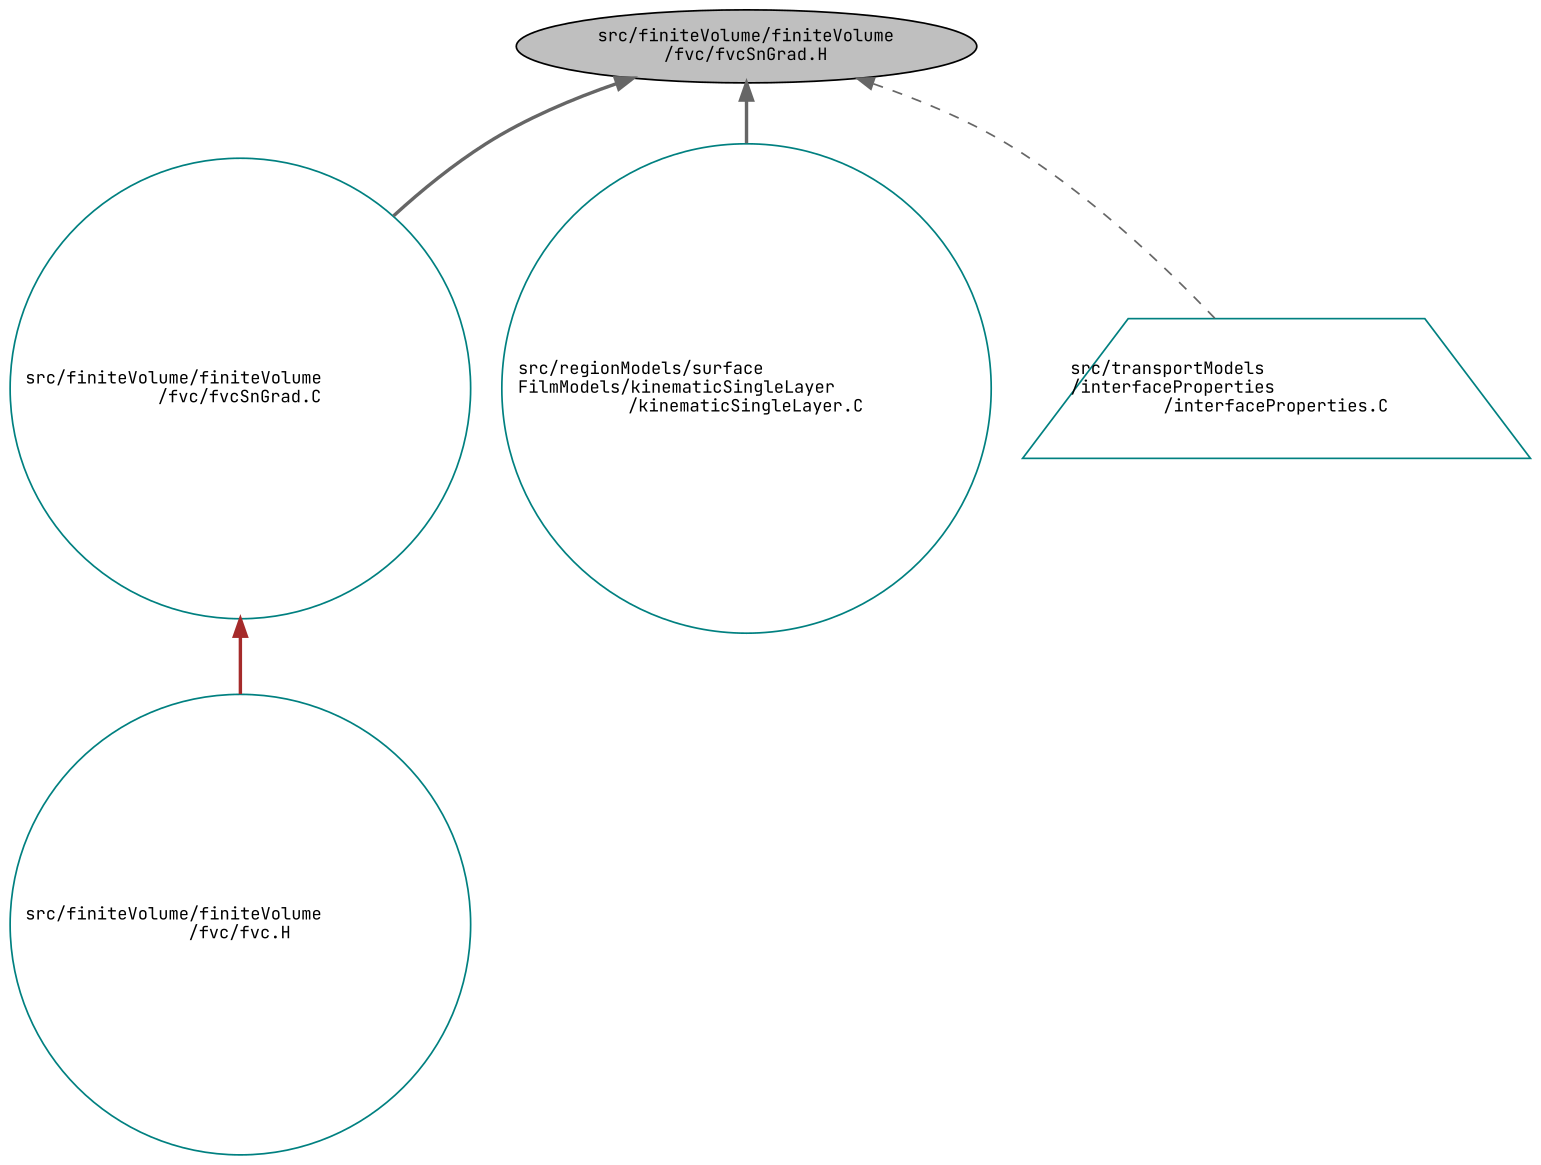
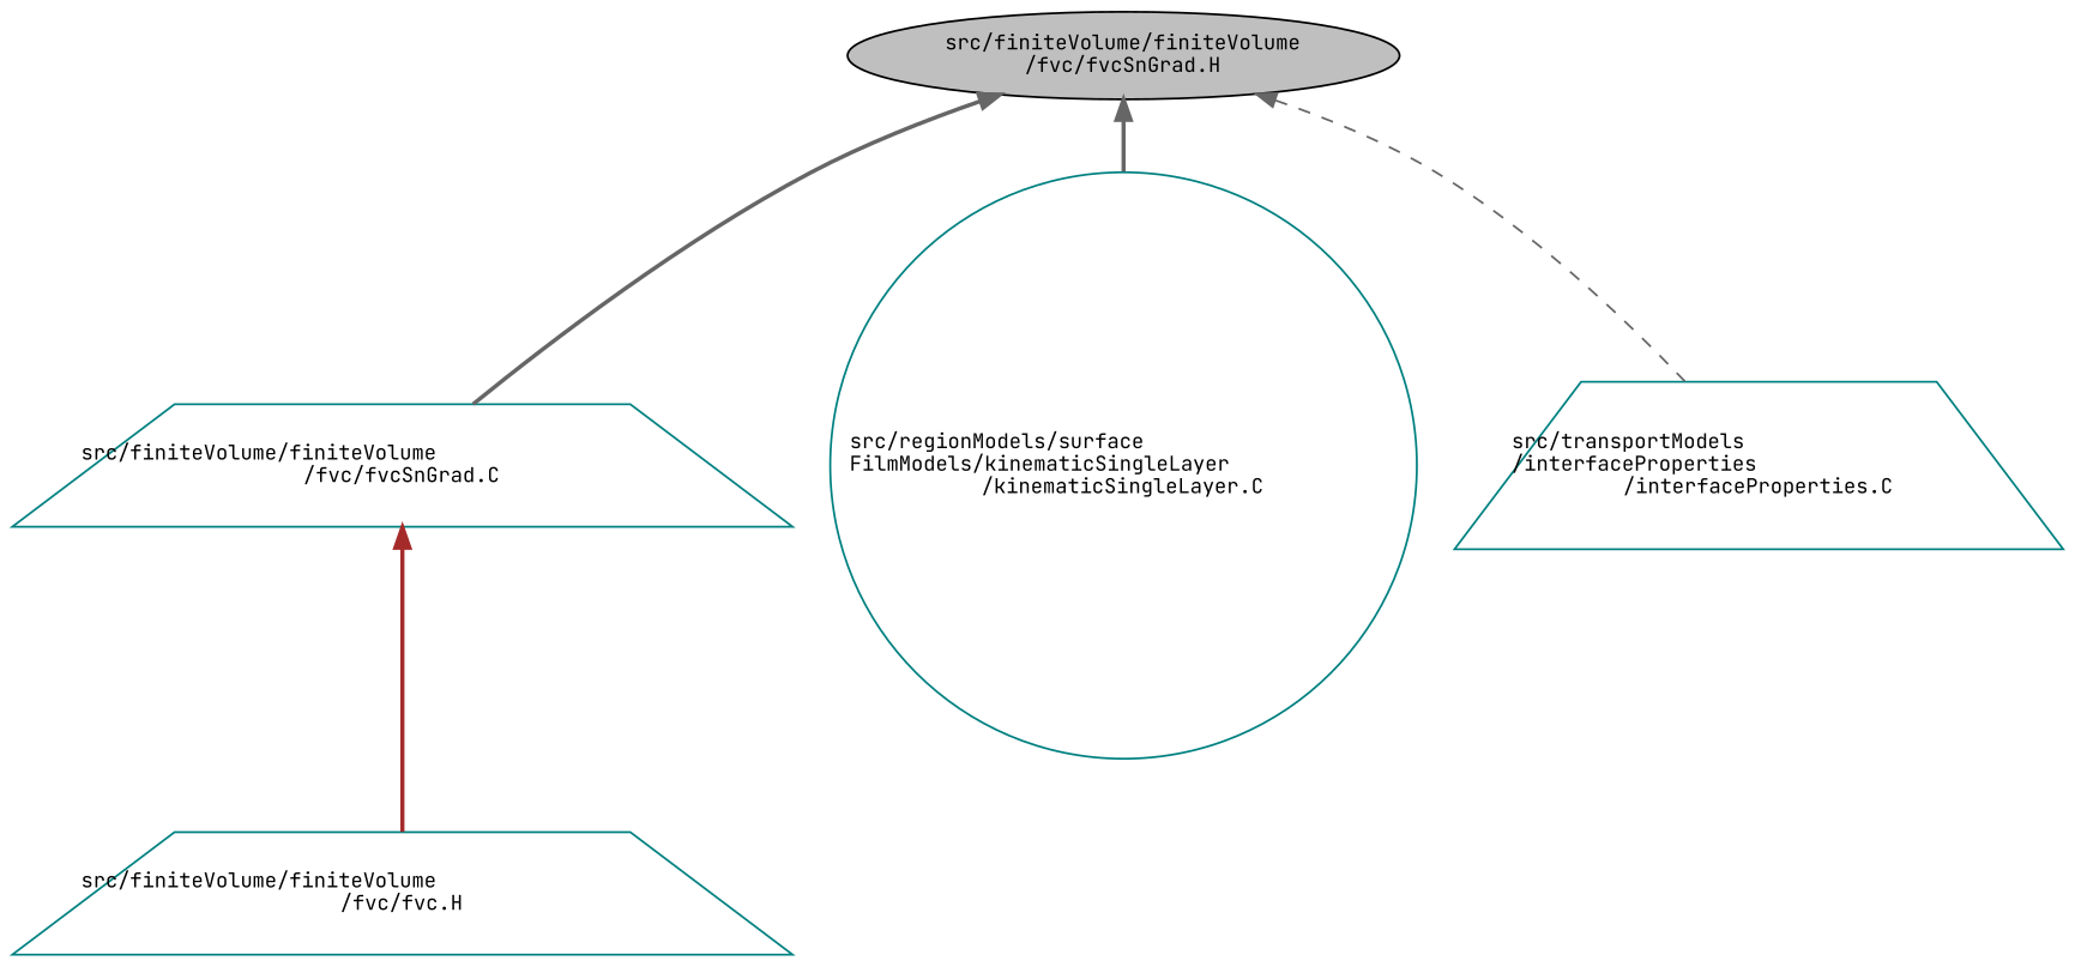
  digraph {
    fontname="JetBrains Mono"
    node [color=teal fontname="JetBrains Mono" fontsize=10 shape=trapezium]
    edge [color=gray40 dir=back fontname="JetBrains Mono" fontsize=10 labelfontname=FreeSans labelfontsize=10 style=bold]
    n1 [color=black fillcolor=grey75 fontcolor=black height=0.2 label="src/finiteVolume/finiteVolume\l/fvc/fvcSnGrad.H" shape=ellipse style=filled width=0.4]
-   n2 [height=0.2 label="src/finiteVolume/finiteVolume\l/fvc/fvcSnGrad.C" shape=circle width=0.4]
+   n2 [height=0.2 label="src/finiteVolume/finiteVolume\l/fvc/fvcSnGrad.C" width=0.4]
    n3 [height=0.2 label="src/regionModels/surface\lFilmModels/kinematicSingleLayer\l/kinematicSingleLayer.C" shape=circle width=0.4]
    n4 [height=0.2 label="src/transportModels\l/interfaceProperties\l/interfaceProperties.C" width=0.4]
-   n5 [height=0.2 label="src/finiteVolume/finiteVolume\l/fvc/fvc.H" shape=circle width=0.4]
+   n5 [height=0.2 label="src/finiteVolume/finiteVolume\l/fvc/fvc.H" width=0.4]
    n1 -> n2
    n1 -> n3
    n1 -> n4 [style=dashed]
    n2 -> n5 [color=brown]
  }
